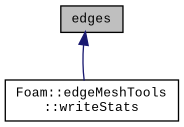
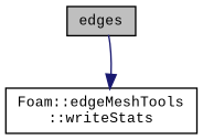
  digraph {
    rankdir=TB
    fontname="Liberation Mono"
    node [color=black fontname="Liberation Mono" fontsize=10 shape=record]
    n1 [fillcolor=grey75 fontcolor=black height=0.2 label=edges style=filled width=0.4]
    n2 [height=0.2 label="Foam::edgeMeshTools\l::writeStats" width=0.4]
-   n1 -> n2 [color=midnightblue dir=back fontname="Liberation Mono" fontsize=10 labelfontname=Helvetica labelfontsize=10 style=solid]
+   n2 -> n1 [color=midnightblue dir=back fontname="Liberation Mono" fontsize=10 labelfontname=Helvetica labelfontsize=10 style=solid]
  }
